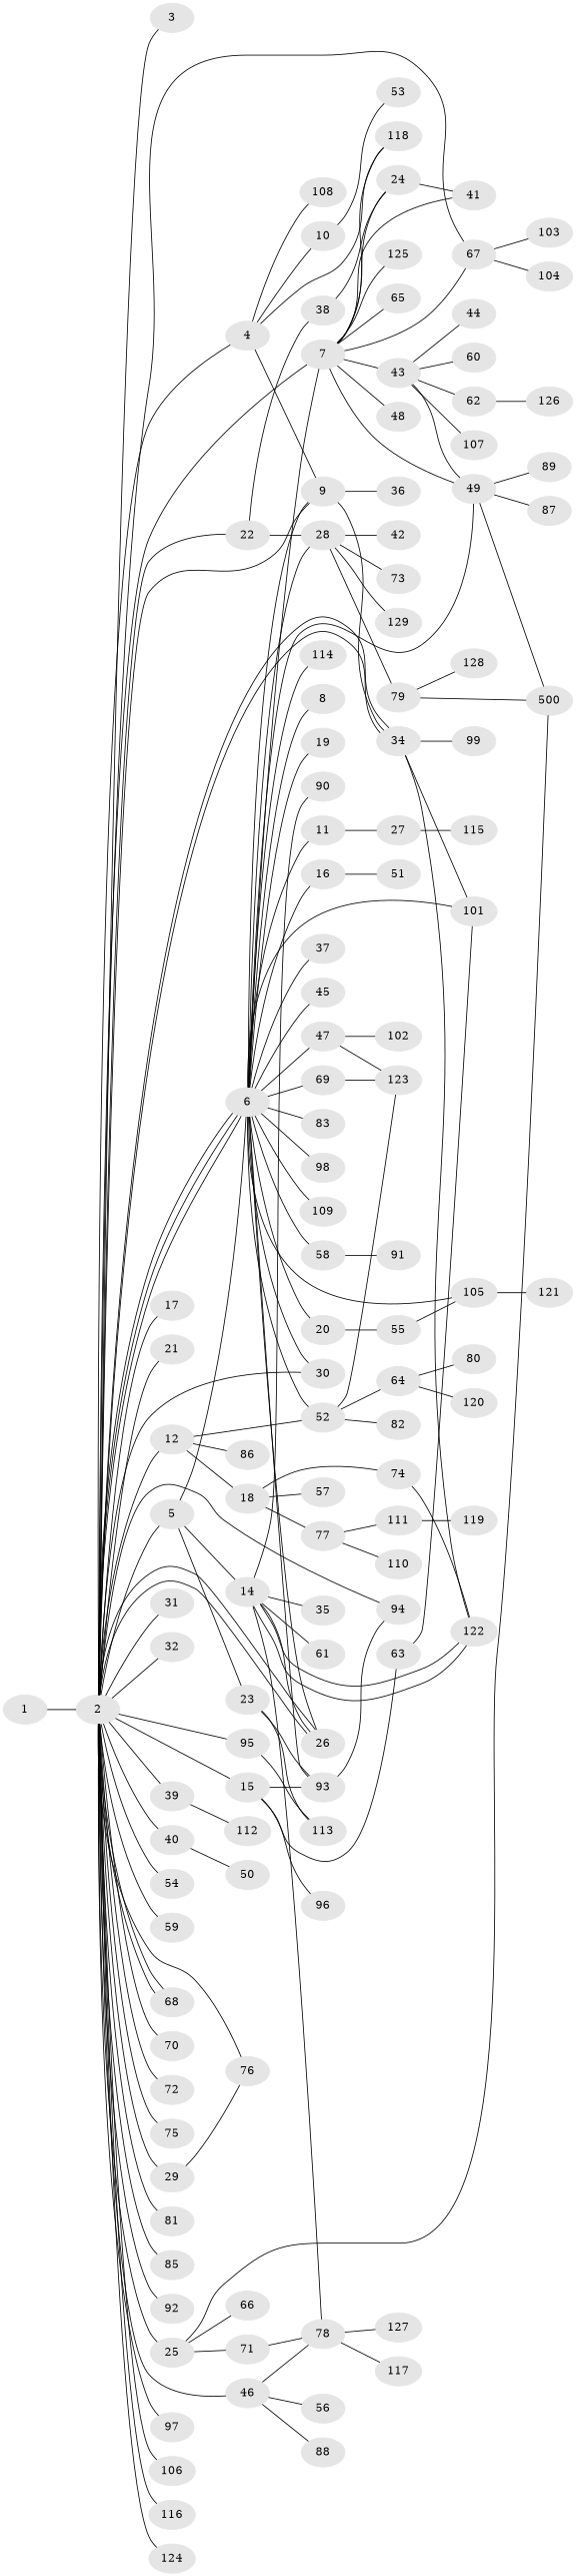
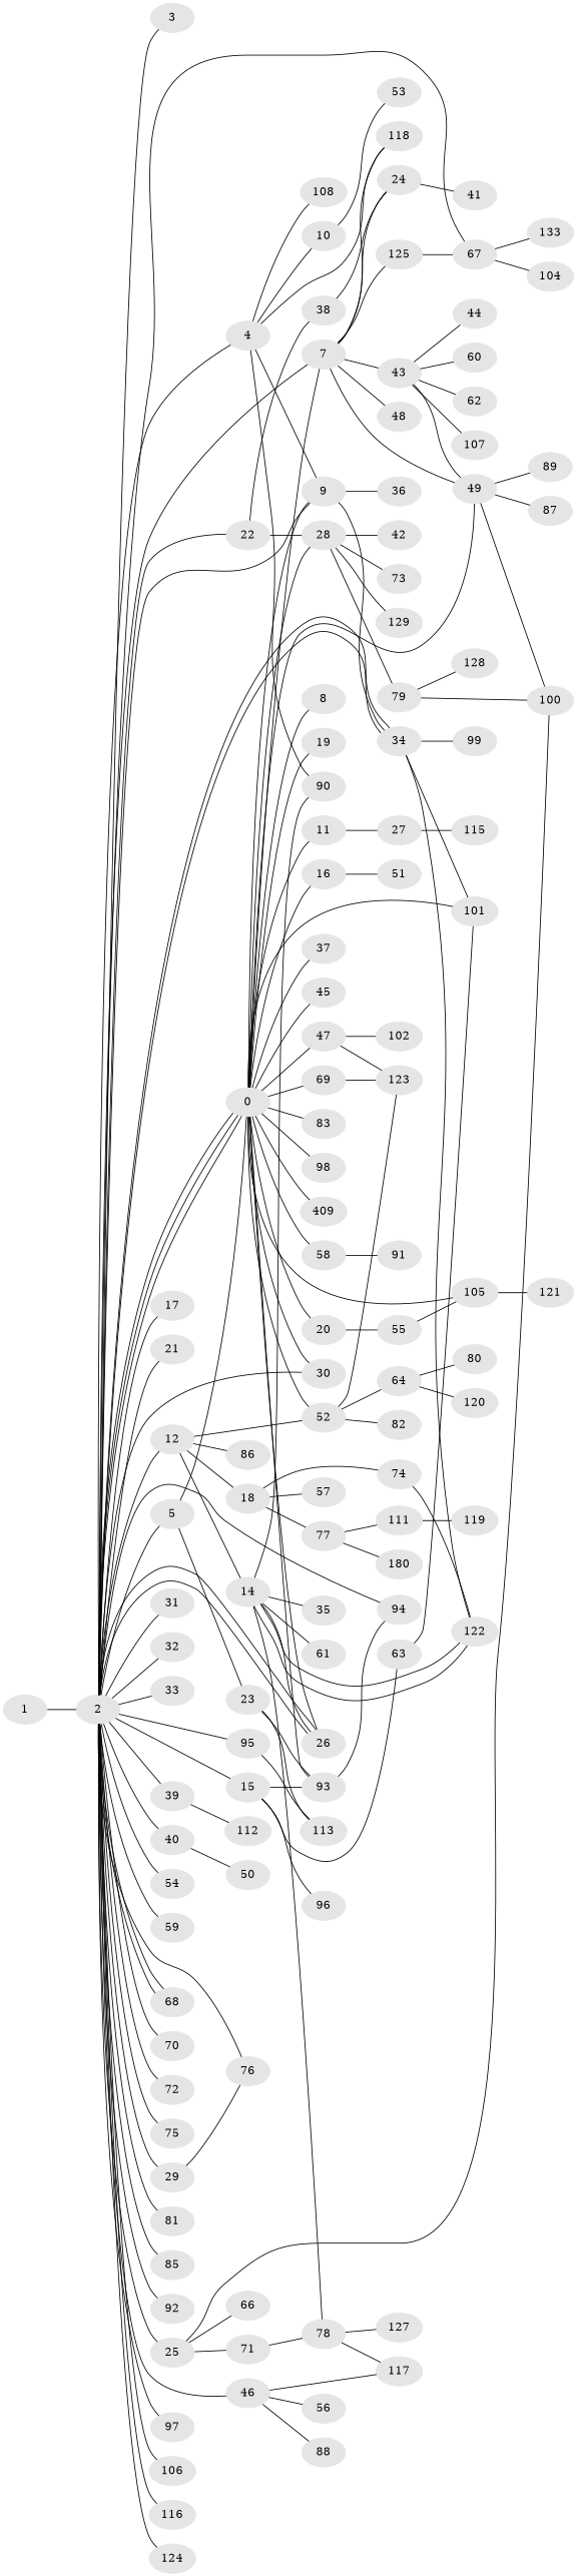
  graph {
    rankdir=LR
    node [color=gray90 style=filled]
    1
    2
    3
    4
    5
-   6
+   6 [label=0]
    7
    9
    12
    15
    17
    21
    22
    25
    26
    29
    30
    31
    32
+   33
    34
    39
    40
    46
    54
    59
    67
    68
    70
    72
    75
    76
    81
    85
    92
    94
    95
    97
    106
    116
    124
    10
    90
    108
    118
    23
    8
    11
    16
    19
    20
    28
    37
    45
    47
    49
    52
    58
    69
    83
    93
    98
    101
    105
-   109
-   114
+   109 [label=409]
    24
    41
    43
    48
-   65
    125
    36
    14
    18
    86
    63
    96
    38
    66
    71
-   100 [label=500]
+   100
    122
    99
    112
    50
    78
    56
    88
-   103
+   103 [label=133]
    104
    113
    53
    27
    51
    55
    42
    73
    79
    129
    102
    123
    87
    89
    64
    82
    91
    121
    44
    60
    62
    107
    115
    35
    61
    57
    74
    77
    117
    127
-   110
+   110 [label=180]
    111
    128
-   126
    80
    120
    119
    1 -- 2
    2 -- 3
    2 -- 4
    2 -- 5
    2 -- 6
    2 -- 6
    2 -- 6
    2 -- 7
    2 -- 9
    2 -- 12
    2 -- 15
    2 -- 17
    2 -- 21
    2 -- 22
    2 -- 25
    2 -- 26
    2 -- 26
    2 -- 29
    2 -- 30
    2 -- 31
    2 -- 32
+   2 -- 33
    2 -- 34
    2 -- 34
    2 -- 39
    2 -- 40
    2 -- 46
    2 -- 54
    2 -- 59
    2 -- 67
    2 -- 68
    2 -- 68
    2 -- 70
    2 -- 72
    2 -- 75
    2 -- 76
    2 -- 81
    2 -- 85
    2 -- 92
    2 -- 94
    2 -- 95
    2 -- 97
    2 -- 106
    2 -- 116
    2 -- 124
    4 -- 9
    4 -- 10
+   4 -- 90
    4 -- 108
    4 -- 118
    5 -- 6
    5 -- 23
    6 -- 7
    6 -- 9
    6 -- 26
    6 -- 30
    6 -- 8
    6 -- 11
    6 -- 16
    6 -- 19
    6 -- 20
    6 -- 28
    6 -- 37
    6 -- 45
    6 -- 47
    6 -- 49
    6 -- 52
    6 -- 58
    6 -- 69
    6 -- 83
    6 -- 93
    6 -- 98
    6 -- 101
    6 -- 105
    6 -- 109
-   6 -- 114
-   7 -- 67
+   125 -- 67
    7 -- 118
    7 -- 49
    7 -- 24
-   7 -- 41
    7 -- 43
    7 -- 48
-   7 -- 65
    7 -- 125
    9 -- 34
    9 -- 36
    12 -- 52
-   5 -- 14
+   12 -- 14
    12 -- 18
    12 -- 86
    15 -- 93
    15 -- 63
    15 -- 96
    22 -- 28
    22 -- 38
    25 -- 66
    25 -- 71
    25 -- 100
    29 -- 76
    34 -- 101
    34 -- 122
    34 -- 99
    39 -- 112
    40 -- 50
-   46 -- 78
+   46 -- 117
    46 -- 56
    46 -- 88
    67 -- 103
    67 -- 104
    95 -- 113
    10 -- 53
    23 -- 93
    23 -- 113
    11 -- 27
    16 -- 51
    20 -- 55
    28 -- 42
    28 -- 73
    28 -- 79
    28 -- 129
    47 -- 102
    47 -- 123
    49 -- 100
    49 -- 87
    49 -- 89
    52 -- 123
    52 -- 64
    52 -- 82
    58 -- 91
    69 -- 123
    93 -- 94
    105 -- 121
    24 -- 41
    43 -- 49
    43 -- 44
    43 -- 60
    43 -- 62
    43 -- 107
    14 -- 26
    14 -- 90
    14 -- 122
    14 -- 122
    14 -- 78
    14 -- 35
    14 -- 61
    18 -- 57
    18 -- 74
    18 -- 77
    63 -- 101
    38 -- 24
    71 -- 78
    78 -- 117
    78 -- 127
    27 -- 115
    55 -- 105
    79 -- 100
    79 -- 128
    64 -- 80
    64 -- 120
-   62 -- 126
    74 -- 122
    77 -- 110
    77 -- 111
    111 -- 119
  }
